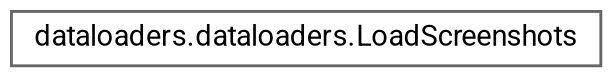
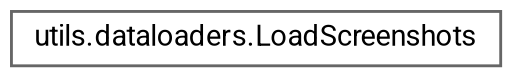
  digraph {
    rankdir=TB
    fontname=Roboto
-   n1 [color=grey40 fillcolor=white fontname=Roboto fontsize=10 height=0.2 label="dataloaders.dataloaders.LoadScreenshots" shape=box style=filled width=0.4]
+   n1 [color=grey40 fillcolor=white fontname=Roboto fontsize=10 height=0.2 label="utils.dataloaders.LoadScreenshots" shape=box style=filled width=0.4]
  }
